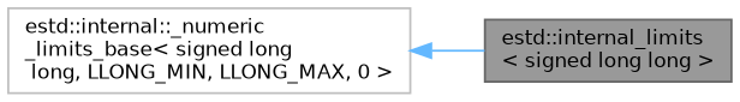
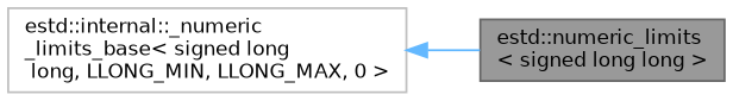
  digraph {
    rankdir=LR
    node [fontname=Helvetica fontsize=10 shape=box style=filled]
-   n1 [color=gray40 fillcolor=grey60 fontcolor=black height=0.2 label="estd::internal_limits\l\< signed long long \>" width=0.4]
+   n1 [color=gray40 fillcolor=grey60 fontcolor=black height=0.2 label="estd::numeric_limits\l\< signed long long \>" width=0.4]
    n2 [color=grey75 fillcolor=white height=0.2 label="estd::internal::_numeric\l_limits_base\< signed long\l long, LLONG_MIN, LLONG_MAX, 0 \>" width=0.4]
    n2 -> n1 [color=steelblue1 dir=back fontname=Helvetica fontsize=10 labelfontname=Helvetica labelfontsize=10 style=solid]
  }
